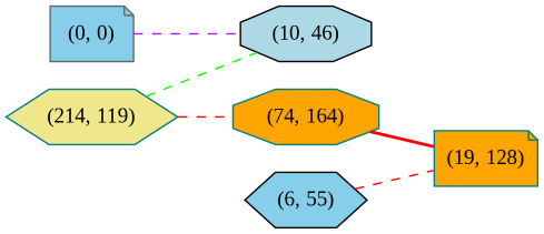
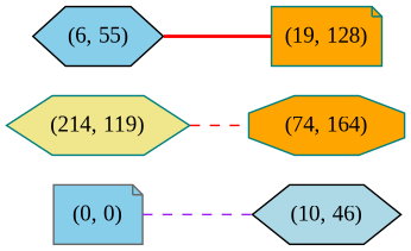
  graph {
    fontname="Liberation Serif"
    rankdir=LR
    node [color=teal fillcolor=skyblue fontname="Liberation Serif" shape=note style=filled]
    edge [color=red fontname="Liberation Serif" style=dashed weight=1]
    "(0, 0)" [color=gray40]
-   "(10, 46)" [color=black fillcolor=lightblue shape=octagon]
+   "(10, 46)" [color=black fillcolor=lightblue shape=hexagon]
    "(214, 119)" [fillcolor=khaki shape=hexagon]
    "(74, 164)" [fillcolor=orange shape=octagon]
    n5 [fillcolor=orange label="(19, 128)"]
    "(6, 55)" [color=black shape=hexagon]
    "(0, 0)" -- "(10, 46)" [color=purple weight=4]
-   "(214, 119)" -- "(10, 46)" [color=green weight=2]
    "(214, 119)" -- "(74, 164)"
-   "(74, 164)" -- n5 [style=bold]
-   "(6, 55)" -- n5
+   "(6, 55)" -- n5 [style=bold]
  }
